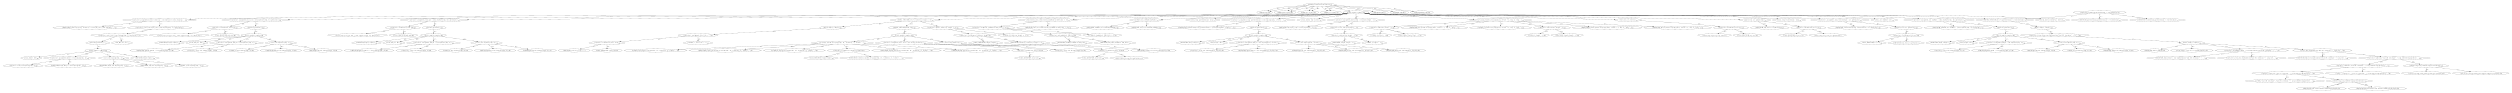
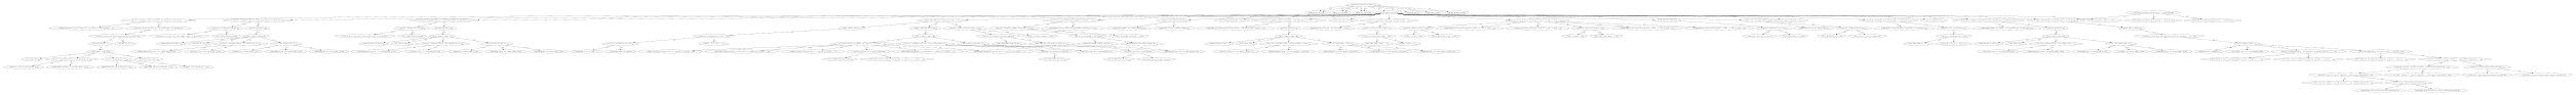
  digraph {
    fontname="Liberation Mono"
    node [fontname="Liberation Mono"]
    edge [fontname="Liberation Mono"]
    n1 [label=<(METHOD,parseFromLocalFileData)<SUB>320</SUB>>]
-   n2 [label=<(PARAM,this)<SUB>320</SUB>>]
    n3 [label=<(PARAM,byte[] data)<SUB>320</SUB>>]
    n4 [label=<(PARAM,int offset)<SUB>320</SUB>>]
    n5 [label=<(PARAM,int length)<SUB>320</SUB>>]
    n6 [label=<(BLOCK,&lt;empty&gt;,&lt;empty&gt;)<SUB>321</SUB>>]
    n7 [label=<(MODIFIER,PUBLIC)>]
    n8 [label=<(MODIFIER,VIRTUAL)>]
    n9 [label=<(METHOD_RETURN,void)<SUB>329</SUB>>]
    n10 [label=<(LOCAL,long givenChecksum: long)<SUB>323</SUB>>]
    n11 [label=<(&lt;operator&gt;.assignment,long givenChecksum = (new ZipLong(data, offset)...)<SUB>323</SUB>>]
    n12 [label=<(LOCAL,byte[] tmp: byte[])<SUB>324</SUB>>]
    n13 [label=<(&lt;operator&gt;.assignment,byte[] tmp = new byte[length - 4])<SUB>324</SUB>>]
    n14 [label=<(arraycopy,System.arraycopy(data, offset + 4, tmp, 0, leng...)<SUB>325</SUB>>]
    n15 [label=<(reset,this.crc.reset())<SUB>326</SUB>>]
    n16 [label=<(update,this.crc.update(tmp))<SUB>327</SUB>>]
    n17 [label=<(LOCAL,long realChecksum: long)<SUB>328</SUB>>]
    n18 [label=<(&lt;operator&gt;.assignment,long realChecksum = crc.getValue())<SUB>328</SUB>>]
    n19 [label=<(CONTROL_STRUCTURE,IF,if (givenChecksum != realChecksum))<SUB>329</SUB>>]
    n20 [label=<(LOCAL,int newMode: int)<SUB>336</SUB>>]
    n21 [label=<(&lt;operator&gt;.assignment,int newMode = (new ZipShort(tmp, 0)).getValue())<SUB>336</SUB>>]
    n22 [label=<(LOCAL,byte[] linkArray: byte[])<SUB>337</SUB>>]
    n23 [label=<(&lt;operator&gt;.assignment,byte[] linkArray = new byte[(int) (new ZipLong(...)<SUB>337</SUB>>]
    n24 [label=<(&lt;operator&gt;.assignment,this.uid = (new ZipShort(tmp, 6)).getValue())<SUB>338</SUB>>]
    n25 [label=<(&lt;operator&gt;.assignment,this.gid = (new ZipShort(tmp, 8)).getValue())<SUB>339</SUB>>]
    n26 [label=<(CONTROL_STRUCTURE,IF,if (linkArray.length == 0))<SUB>341</SUB>>]
    n27 [label=<(setDirectory,this.setDirectory((newMode &amp; DIR_FLAG) != 0))<SUB>347</SUB>>]
    n28 [label=<(setMode,this.setMode(newMode))<SUB>348</SUB>>]
    n29 [label=<(IDENTIFIER,givenChecksum,long givenChecksum = (new ZipLong(data, offset)...)<SUB>323</SUB>>]
    n30 [label=<(getValue,getValue())<SUB>323</SUB>>]
    n31 [label=<(IDENTIFIER,tmp,byte[] tmp = new byte[length - 4])<SUB>324</SUB>>]
    n32 [label=<(&lt;operator&gt;.alloc,new byte[length - 4])>]
    n33 [label=<(IDENTIFIER,System,System.arraycopy(data, offset + 4, tmp, 0, leng...)<SUB>325</SUB>>]
    n34 [label=<(IDENTIFIER,data,System.arraycopy(data, offset + 4, tmp, 0, leng...)<SUB>325</SUB>>]
    n35 [label=<(&lt;operator&gt;.addition,offset + 4)<SUB>325</SUB>>]
    n36 [label=<(IDENTIFIER,tmp,System.arraycopy(data, offset + 4, tmp, 0, leng...)<SUB>325</SUB>>]
    n37 [label=<(LITERAL,0,System.arraycopy(data, offset + 4, tmp, 0, leng...)<SUB>325</SUB>>]
    n38 [label=<(&lt;operator&gt;.subtraction,length - 4)<SUB>325</SUB>>]
    n39 [label=<(&lt;operator&gt;.fieldAccess,this.crc)<SUB>326</SUB>>]
    n40 [label=<(&lt;operator&gt;.fieldAccess,this.crc)<SUB>327</SUB>>]
    n41 [label=<(IDENTIFIER,tmp,this.crc.update(tmp))<SUB>327</SUB>>]
    n42 [label=<(IDENTIFIER,realChecksum,long realChecksum = crc.getValue())<SUB>328</SUB>>]
    n43 [label=<(getValue,this.crc.getValue())<SUB>328</SUB>>]
    n44 [label=<(BLOCK,&lt;empty&gt;,&lt;empty&gt;)<SUB>329</SUB>>]
    n45 [label=<(IDENTIFIER,newMode,int newMode = (new ZipShort(tmp, 0)).getValue())<SUB>336</SUB>>]
    n46 [label=<(getValue,getValue())<SUB>336</SUB>>]
    n47 [label=<(IDENTIFIER,linkArray,byte[] linkArray = new byte[(int) (new ZipLong(...)<SUB>337</SUB>>]
    n48 [label=<(&lt;operator&gt;.alloc,new byte[(int) (new ZipLong(tmp, 2)).getValue()])>]
    n49 [label=<(&lt;operator&gt;.fieldAccess,this.uid)<SUB>338</SUB>>]
    n50 [label=<(getValue,getValue())<SUB>338</SUB>>]
    n51 [label=<(&lt;operator&gt;.fieldAccess,this.gid)<SUB>339</SUB>>]
    n52 [label=<(getValue,getValue())<SUB>339</SUB>>]
    n53 [label=<(&lt;operator&gt;.equals,linkArray.length == 0)<SUB>341</SUB>>]
    n54 [label=<(BLOCK,&lt;empty&gt;,&lt;empty&gt;)<SUB>341</SUB>>]
    n55 [label=<(CONTROL_STRUCTURE,ELSE,else)<SUB>343</SUB>>]
    n56 [label=<(IDENTIFIER,this,this.setDirectory((newMode &amp; DIR_FLAG) != 0))<SUB>347</SUB>>]
    n57 [label=<(&lt;operator&gt;.notEquals,(newMode &amp; DIR_FLAG) != 0)<SUB>347</SUB>>]
    n58 [label=<(IDENTIFIER,this,this.setMode(newMode))<SUB>348</SUB>>]
    n59 [label=<(IDENTIFIER,newMode,this.setMode(newMode))<SUB>348</SUB>>]
    n60 [label=<(BLOCK,&lt;empty&gt;,&lt;empty&gt;)<SUB>323</SUB>>]
    n61 [label=<(LOCAL,$obj6: ANY)<SUB>323</SUB>>]
    n62 [label=<(&lt;operator&gt;.assignment,$obj6 = new ZipLong(data, offset))<SUB>323</SUB>>]
    n63 [label=<(&lt;init&gt;,new ZipLong(data, offset))<SUB>323</SUB>>]
    n64 [label=<(IDENTIFIER,$obj6,&lt;empty&gt;)<SUB>323</SUB>>]
    n65 [label=<(IDENTIFIER,$obj6,$obj6 = new ZipLong(data, offset))<SUB>323</SUB>>]
    n66 [label=<(&lt;operator&gt;.alloc,new ZipLong(data, offset))<SUB>323</SUB>>]
    n67 [label=<(IDENTIFIER,$obj6,new ZipLong(data, offset))<SUB>323</SUB>>]
    n68 [label=<(IDENTIFIER,data,new ZipLong(data, offset))<SUB>323</SUB>>]
    n69 [label=<(IDENTIFIER,offset,new ZipLong(data, offset))<SUB>323</SUB>>]
    n70 [label=<(&lt;operator&gt;.subtraction,length - 4)<SUB>324</SUB>>]
    n71 [label=<(IDENTIFIER,length,length - 4)<SUB>324</SUB>>]
    n72 [label=<(LITERAL,4,length - 4)<SUB>324</SUB>>]
    n73 [label=<(IDENTIFIER,offset,offset + 4)<SUB>325</SUB>>]
    n74 [label=<(LITERAL,4,offset + 4)<SUB>325</SUB>>]
    n75 [label=<(IDENTIFIER,length,length - 4)<SUB>325</SUB>>]
    n76 [label=<(LITERAL,4,length - 4)<SUB>325</SUB>>]
    n77 [label=<(IDENTIFIER,this,this.crc.reset())>]
    n78 [label=<(FIELD_IDENTIFIER,crc,crc)<SUB>326</SUB>>]
    n79 [label=<(IDENTIFIER,this,this.crc.update(tmp))>]
    n80 [label=<(FIELD_IDENTIFIER,crc,crc)<SUB>327</SUB>>]
    n81 [label=<(&lt;operator&gt;.fieldAccess,this.crc)<SUB>328</SUB>>]
    n82 [label=<(IDENTIFIER,this,this.crc.getValue())>]
    n83 [label=<(FIELD_IDENTIFIER,crc,crc)<SUB>328</SUB>>]
    n84 [label=<(&lt;operator&gt;.notEquals,givenChecksum != realChecksum)<SUB>329</SUB>>]
    n85 [label=<(IDENTIFIER,givenChecksum,givenChecksum != realChecksum)<SUB>329</SUB>>]
    n86 [label=<(IDENTIFIER,realChecksum,givenChecksum != realChecksum)<SUB>329</SUB>>]
    n87 [label=<(&lt;operator&gt;.throw,throw new ZipException(&quot;bad CRC checksum &quot; + Lo...)<SUB>330</SUB>>]
    n88 [label=<(BLOCK,&lt;empty&gt;,&lt;empty&gt;)<SUB>330</SUB>>]
    n89 [label=<(LOCAL,$obj7: java.util.zip.ZipException)<SUB>330</SUB>>]
    n90 [label=<(&lt;operator&gt;.assignment,$obj7 = new ZipException(&quot;bad CRC checksum &quot; + ...)<SUB>330</SUB>>]
    n91 [label=<(&lt;init&gt;,new ZipException(&quot;bad CRC checksum &quot; + Long.toH...)<SUB>330</SUB>>]
    n92 [label=<(IDENTIFIER,$obj7,&lt;empty&gt;)<SUB>330</SUB>>]
    n93 [label=<(IDENTIFIER,$obj7,$obj7 = new ZipException(&quot;bad CRC checksum &quot; + ...)<SUB>330</SUB>>]
    n94 [label=<(&lt;operator&gt;.alloc,new ZipException(&quot;bad CRC checksum &quot; + Long.toH...)<SUB>330</SUB>>]
    n95 [label=<(IDENTIFIER,$obj7,new ZipException(&quot;bad CRC checksum &quot; + Long.toH...)<SUB>330</SUB>>]
    n96 [label=<(&lt;operator&gt;.addition,&quot;bad CRC checksum &quot; + Long.toHexString(givenChe...)<SUB>330</SUB>>]
    n97 [label=<(&lt;operator&gt;.addition,&quot;bad CRC checksum &quot; + Long.toHexString(givenChe...)<SUB>330</SUB>>]
    n98 [label=<(toHexString,Long.toHexString(realChecksum))<SUB>333</SUB>>]
    n99 [label=<(&lt;operator&gt;.addition,&quot;bad CRC checksum &quot; + Long.toHexString(givenChe...)<SUB>330</SUB>>]
    n100 [label=<(LITERAL,&quot; instead of &quot;,&quot;bad CRC checksum &quot; + Long.toHexString(givenChe...)<SUB>332</SUB>>]
    n101 [label=<(IDENTIFIER,Long,Long.toHexString(realChecksum))<SUB>333</SUB>>]
    n102 [label=<(IDENTIFIER,realChecksum,Long.toHexString(realChecksum))<SUB>333</SUB>>]
    n103 [label=<(LITERAL,&quot;bad CRC checksum &quot;,&quot;bad CRC checksum &quot; + Long.toHexString(givenChe...)<SUB>330</SUB>>]
    n104 [label=<(toHexString,Long.toHexString(givenChecksum))<SUB>331</SUB>>]
    n105 [label=<(IDENTIFIER,Long,Long.toHexString(givenChecksum))<SUB>331</SUB>>]
    n106 [label=<(IDENTIFIER,givenChecksum,Long.toHexString(givenChecksum))<SUB>331</SUB>>]
    n107 [label=<(BLOCK,&lt;empty&gt;,&lt;empty&gt;)<SUB>336</SUB>>]
    n108 [label=<(LOCAL,$obj8: ANY)<SUB>336</SUB>>]
    n109 [label=<(&lt;operator&gt;.assignment,$obj8 = new ZipShort(tmp, 0))<SUB>336</SUB>>]
    n110 [label=<(&lt;init&gt;,new ZipShort(tmp, 0))<SUB>336</SUB>>]
    n111 [label=<(IDENTIFIER,$obj8,&lt;empty&gt;)<SUB>336</SUB>>]
    n112 [label=<(IDENTIFIER,$obj8,$obj8 = new ZipShort(tmp, 0))<SUB>336</SUB>>]
    n113 [label=<(&lt;operator&gt;.alloc,new ZipShort(tmp, 0))<SUB>336</SUB>>]
    n114 [label=<(IDENTIFIER,$obj8,new ZipShort(tmp, 0))<SUB>336</SUB>>]
    n115 [label=<(IDENTIFIER,tmp,new ZipShort(tmp, 0))<SUB>336</SUB>>]
    n116 [label=<(LITERAL,0,new ZipShort(tmp, 0))<SUB>336</SUB>>]
    n117 [label=<(&lt;operator&gt;.cast,(int) (new ZipLong(tmp, 2)).getValue())<SUB>337</SUB>>]
    n118 [label=<(TYPE_REF,int,int)<SUB>337</SUB>>]
    n119 [label=<(getValue,getValue())<SUB>337</SUB>>]
    n120 [label=<(BLOCK,&lt;empty&gt;,&lt;empty&gt;)<SUB>337</SUB>>]
    n121 [label=<(LOCAL,$obj9: ANY)<SUB>337</SUB>>]
    n122 [label=<(&lt;operator&gt;.assignment,$obj9 = new ZipLong(tmp, 2))<SUB>337</SUB>>]
    n123 [label=<(&lt;init&gt;,new ZipLong(tmp, 2))<SUB>337</SUB>>]
    n124 [label=<(IDENTIFIER,$obj9,&lt;empty&gt;)<SUB>337</SUB>>]
    n125 [label=<(IDENTIFIER,$obj9,$obj9 = new ZipLong(tmp, 2))<SUB>337</SUB>>]
    n126 [label=<(&lt;operator&gt;.alloc,new ZipLong(tmp, 2))<SUB>337</SUB>>]
    n127 [label=<(IDENTIFIER,$obj9,new ZipLong(tmp, 2))<SUB>337</SUB>>]
    n128 [label=<(IDENTIFIER,tmp,new ZipLong(tmp, 2))<SUB>337</SUB>>]
    n129 [label=<(LITERAL,2,new ZipLong(tmp, 2))<SUB>337</SUB>>]
    n130 [label=<(IDENTIFIER,this,this.uid = (new ZipShort(tmp, 6)).getValue())>]
    n131 [label=<(FIELD_IDENTIFIER,uid,uid)<SUB>338</SUB>>]
    n132 [label=<(BLOCK,&lt;empty&gt;,&lt;empty&gt;)<SUB>338</SUB>>]
    n133 [label=<(LOCAL,$obj10: ANY)<SUB>338</SUB>>]
    n134 [label=<(&lt;operator&gt;.assignment,$obj10 = new ZipShort(tmp, 6))<SUB>338</SUB>>]
    n135 [label=<(&lt;init&gt;,new ZipShort(tmp, 6))<SUB>338</SUB>>]
    n136 [label=<(IDENTIFIER,$obj10,&lt;empty&gt;)<SUB>338</SUB>>]
    n137 [label=<(IDENTIFIER,$obj10,$obj10 = new ZipShort(tmp, 6))<SUB>338</SUB>>]
    n138 [label=<(&lt;operator&gt;.alloc,new ZipShort(tmp, 6))<SUB>338</SUB>>]
    n139 [label=<(IDENTIFIER,$obj10,new ZipShort(tmp, 6))<SUB>338</SUB>>]
    n140 [label=<(IDENTIFIER,tmp,new ZipShort(tmp, 6))<SUB>338</SUB>>]
    n141 [label=<(LITERAL,6,new ZipShort(tmp, 6))<SUB>338</SUB>>]
    n142 [label=<(IDENTIFIER,this,this.gid = (new ZipShort(tmp, 8)).getValue())>]
    n143 [label=<(FIELD_IDENTIFIER,gid,gid)<SUB>339</SUB>>]
    n144 [label=<(BLOCK,&lt;empty&gt;,&lt;empty&gt;)<SUB>339</SUB>>]
    n145 [label=<(LOCAL,$obj11: ANY)<SUB>339</SUB>>]
    n146 [label=<(&lt;operator&gt;.assignment,$obj11 = new ZipShort(tmp, 8))<SUB>339</SUB>>]
    n147 [label=<(&lt;init&gt;,new ZipShort(tmp, 8))<SUB>339</SUB>>]
    n148 [label=<(IDENTIFIER,$obj11,&lt;empty&gt;)<SUB>339</SUB>>]
    n149 [label=<(IDENTIFIER,$obj11,$obj11 = new ZipShort(tmp, 8))<SUB>339</SUB>>]
    n150 [label=<(&lt;operator&gt;.alloc,new ZipShort(tmp, 8))<SUB>339</SUB>>]
    n151 [label=<(IDENTIFIER,$obj11,new ZipShort(tmp, 8))<SUB>339</SUB>>]
    n152 [label=<(IDENTIFIER,tmp,new ZipShort(tmp, 8))<SUB>339</SUB>>]
    n153 [label=<(LITERAL,8,new ZipShort(tmp, 8))<SUB>339</SUB>>]
    n154 [label=<(&lt;operator&gt;.fieldAccess,linkArray.length)<SUB>341</SUB>>]
    n155 [label=<(LITERAL,0,linkArray.length == 0)<SUB>341</SUB>>]
    n156 [label=<(&lt;operator&gt;.assignment,this.link = &quot;&quot;)<SUB>342</SUB>>]
    n157 [label=<(BLOCK,&lt;empty&gt;,&lt;empty&gt;)<SUB>343</SUB>>]
    n158 [label=<(IDENTIFIER,linkArray,linkArray.length == 0)<SUB>341</SUB>>]
    n159 [label=<(FIELD_IDENTIFIER,length,length)<SUB>341</SUB>>]
    n160 [label=<(&lt;operator&gt;.fieldAccess,this.link)<SUB>342</SUB>>]
    n161 [label=<(LITERAL,&quot;&quot;,this.link = &quot;&quot;)<SUB>342</SUB>>]
    n162 [label=<(IDENTIFIER,this,this.link = &quot;&quot;)>]
    n163 [label=<(FIELD_IDENTIFIER,link,link)<SUB>342</SUB>>]
    n164 [label=<(arraycopy,System.arraycopy(tmp, 10, linkArray, 0, linkArr...)<SUB>344</SUB>>]
    n165 [label=<(&lt;operator&gt;.assignment,this.link = new String(linkArray))<SUB>345</SUB>>]
    n166 [label=<(&lt;init&gt;,new String(linkArray))<SUB>345</SUB>>]
    n167 [label=<(IDENTIFIER,System,System.arraycopy(tmp, 10, linkArray, 0, linkArr...)<SUB>344</SUB>>]
    n168 [label=<(IDENTIFIER,tmp,System.arraycopy(tmp, 10, linkArray, 0, linkArr...)<SUB>344</SUB>>]
    n169 [label=<(LITERAL,10,System.arraycopy(tmp, 10, linkArray, 0, linkArr...)<SUB>344</SUB>>]
    n170 [label=<(IDENTIFIER,linkArray,System.arraycopy(tmp, 10, linkArray, 0, linkArr...)<SUB>344</SUB>>]
    n171 [label=<(LITERAL,0,System.arraycopy(tmp, 10, linkArray, 0, linkArr...)<SUB>344</SUB>>]
    n172 [label=<(&lt;operator&gt;.fieldAccess,linkArray.length)<SUB>344</SUB>>]
    n173 [label=<(&lt;operator&gt;.fieldAccess,this.link)<SUB>345</SUB>>]
    n174 [label=<(&lt;operator&gt;.alloc,new String(linkArray))<SUB>345</SUB>>]
    n175 [label=<(&lt;operator&gt;.fieldAccess,this.link)<SUB>345</SUB>>]
    n176 [label=<(IDENTIFIER,linkArray,new String(linkArray))<SUB>345</SUB>>]
    n177 [label=<(IDENTIFIER,linkArray,System.arraycopy(tmp, 10, linkArray, 0, linkArr...)<SUB>344</SUB>>]
    n178 [label=<(FIELD_IDENTIFIER,length,length)<SUB>344</SUB>>]
    n179 [label=<(FIELD_IDENTIFIER,link,link)<SUB>345</SUB>>]
    n180 [label=<(IDENTIFIER,this,new String(linkArray))>]
    n181 [label=<(FIELD_IDENTIFIER,link,link)<SUB>345</SUB>>]
    n182 [label=<(&lt;operator&gt;.and,newMode &amp; DIR_FLAG)<SUB>347</SUB>>]
    n183 [label=<(LITERAL,0,(newMode &amp; DIR_FLAG) != 0)<SUB>347</SUB>>]
    n184 [label=<(IDENTIFIER,newMode,newMode &amp; DIR_FLAG)<SUB>347</SUB>>]
    n185 [label=<(IDENTIFIER,DIR_FLAG,newMode &amp; DIR_FLAG)<SUB>347</SUB>>]
-   n1 -> n2 [label="AST: "]
-   n1 -> n2 [label="DDG: "]
    n1 -> n3 [label="AST: "]
    n1 -> n3 [label="DDG: "]
    n1 -> n4 [label="AST: "]
    n1 -> n4 [label="DDG: "]
    n1 -> n5 [label="AST: "]
    n1 -> n5 [label="DDG: "]
    n1 -> n6 [label="AST: "]
    n1 -> n7 [label="AST: "]
    n1 -> n8 [label="AST: "]
    n1 -> n9 [label="AST: "]
    n6 -> n10 [label="AST: "]
    n6 -> n11 [label="AST: "]
    n6 -> n12 [label="AST: "]
    n6 -> n13 [label="AST: "]
    n6 -> n14 [label="AST: "]
    n6 -> n15 [label="AST: "]
    n6 -> n16 [label="AST: "]
    n6 -> n17 [label="AST: "]
    n6 -> n18 [label="AST: "]
    n6 -> n19 [label="AST: "]
    n6 -> n20 [label="AST: "]
    n6 -> n21 [label="AST: "]
    n6 -> n22 [label="AST: "]
    n6 -> n23 [label="AST: "]
    n6 -> n24 [label="AST: "]
    n6 -> n25 [label="AST: "]
    n6 -> n26 [label="AST: "]
    n6 -> n27 [label="AST: "]
    n6 -> n28 [label="AST: "]
    n11 -> n29 [label="AST: "]
    n11 -> n30 [label="AST: "]
    n13 -> n31 [label="DDG: "]
    n13 -> n32 [label="AST: "]
    n14 -> n33 [label="AST: "]
    n14 -> n34 [label="AST: "]
    n14 -> n35 [label="AST: "]
    n14 -> n36 [label="AST: "]
    n14 -> n37 [label="AST: "]
    n14 -> n38 [label="AST: "]
    n15 -> n39 [label="AST: "]
    n16 -> n40 [label="AST: "]
    n16 -> n41 [label="AST: "]
    n18 -> n42 [label="AST: "]
    n18 -> n43 [label="AST: "]
    n19 -> n44 [label="AST: "]
    n21 -> n45 [label="AST: "]
    n21 -> n46 [label="AST: "]
    n23 -> n47 [label="AST: "]
    n23 -> n48 [label="AST: "]
    n24 -> n49 [label="AST: "]
    n24 -> n50 [label="AST: "]
    n25 -> n51 [label="AST: "]
    n25 -> n52 [label="AST: "]
    n26 -> n53 [label="AST: "]
    n26 -> n54 [label="AST: "]
    n26 -> n55 [label="AST: "]
    n27 -> n56 [label="AST: "]
    n27 -> n57 [label="AST: "]
    n28 -> n58 [label="AST: "]
    n28 -> n59 [label="AST: "]
    n30 -> n60 [label="AST: "]
    n32 -> n70 [label="AST: "]
    n35 -> n73 [label="AST: "]
    n35 -> n74 [label="AST: "]
    n38 -> n75 [label="AST: "]
    n38 -> n76 [label="AST: "]
    n39 -> n77 [label="AST: "]
    n39 -> n78 [label="AST: "]
    n40 -> n79 [label="AST: "]
    n40 -> n80 [label="AST: "]
    n43 -> n81 [label="AST: "]
    n44 -> n87 [label="AST: "]
    n46 -> n107 [label="AST: "]
    n48 -> n117 [label="AST: "]
    n49 -> n130 [label="AST: "]
    n49 -> n131 [label="AST: "]
    n50 -> n132 [label="AST: "]
    n51 -> n142 [label="AST: "]
    n51 -> n143 [label="AST: "]
    n52 -> n144 [label="AST: "]
    n53 -> n154 [label="AST: "]
    n53 -> n155 [label="AST: "]
    n54 -> n156 [label="AST: "]
    n55 -> n157 [label="AST: "]
    n57 -> n182 [label="AST: "]
    n57 -> n183 [label="AST: "]
    n60 -> n61 [label="AST: "]
    n60 -> n62 [label="AST: "]
    n60 -> n63 [label="AST: "]
    n60 -> n64 [label="AST: "]
    n62 -> n65 [label="AST: "]
    n62 -> n66 [label="AST: "]
    n63 -> n67 [label="AST: "]
    n63 -> n68 [label="AST: "]
    n63 -> n69 [label="AST: "]
    n70 -> n71 [label="AST: "]
    n70 -> n72 [label="AST: "]
    n81 -> n82 [label="AST: "]
    n81 -> n83 [label="AST: "]
    n84 -> n19 [label="AST: "]
    n84 -> n85 [label="AST: "]
    n84 -> n86 [label="AST: "]
    n87 -> n88 [label="AST: "]
    n88 -> n89 [label="AST: "]
    n88 -> n90 [label="AST: "]
    n88 -> n91 [label="AST: "]
    n88 -> n92 [label="AST: "]
    n90 -> n93 [label="AST: "]
    n90 -> n94 [label="AST: "]
    n91 -> n95 [label="AST: "]
    n91 -> n96 [label="AST: "]
    n96 -> n97 [label="AST: "]
    n96 -> n98 [label="AST: "]
    n97 -> n99 [label="AST: "]
    n97 -> n100 [label="AST: "]
    n98 -> n101 [label="AST: "]
    n98 -> n102 [label="AST: "]
    n99 -> n103 [label="AST: "]
    n99 -> n104 [label="AST: "]
    n104 -> n105 [label="AST: "]
    n104 -> n106 [label="AST: "]
    n107 -> n108 [label="AST: "]
    n107 -> n109 [label="AST: "]
    n107 -> n110 [label="AST: "]
    n107 -> n111 [label="AST: "]
    n109 -> n112 [label="AST: "]
    n109 -> n113 [label="AST: "]
    n110 -> n114 [label="AST: "]
    n110 -> n115 [label="AST: "]
    n110 -> n116 [label="AST: "]
    n117 -> n118 [label="AST: "]
    n117 -> n119 [label="AST: "]
    n119 -> n120 [label="AST: "]
    n120 -> n121 [label="AST: "]
    n120 -> n122 [label="AST: "]
    n120 -> n123 [label="AST: "]
    n120 -> n124 [label="AST: "]
    n122 -> n125 [label="AST: "]
    n122 -> n126 [label="AST: "]
    n123 -> n127 [label="AST: "]
    n123 -> n128 [label="AST: "]
    n123 -> n129 [label="AST: "]
    n132 -> n133 [label="AST: "]
    n132 -> n134 [label="AST: "]
    n132 -> n135 [label="AST: "]
    n132 -> n136 [label="AST: "]
    n134 -> n137 [label="AST: "]
    n134 -> n138 [label="AST: "]
    n135 -> n139 [label="AST: "]
    n135 -> n140 [label="AST: "]
    n135 -> n141 [label="AST: "]
    n144 -> n145 [label="AST: "]
    n144 -> n146 [label="AST: "]
    n144 -> n147 [label="AST: "]
    n144 -> n148 [label="AST: "]
    n146 -> n149 [label="AST: "]
    n146 -> n150 [label="AST: "]
    n147 -> n151 [label="AST: "]
    n147 -> n152 [label="AST: "]
    n147 -> n153 [label="AST: "]
    n154 -> n158 [label="AST: "]
    n154 -> n159 [label="AST: "]
    n156 -> n160 [label="AST: "]
    n156 -> n161 [label="AST: "]
    n157 -> n164 [label="AST: "]
    n157 -> n165 [label="AST: "]
    n157 -> n166 [label="AST: "]
    n160 -> n162 [label="AST: "]
    n160 -> n163 [label="AST: "]
    n164 -> n167 [label="AST: "]
    n164 -> n168 [label="AST: "]
    n164 -> n169 [label="AST: "]
    n164 -> n170 [label="AST: "]
    n164 -> n171 [label="AST: "]
    n164 -> n172 [label="AST: "]
    n165 -> n173 [label="AST: "]
    n165 -> n174 [label="AST: "]
    n166 -> n175 [label="AST: "]
    n166 -> n176 [label="AST: "]
    n172 -> n177 [label="AST: "]
    n172 -> n178 [label="AST: "]
    n173 -> n179 [label="AST: "]
    n175 -> n180 [label="AST: "]
    n175 -> n181 [label="AST: "]
    n182 -> n184 [label="AST: "]
    n182 -> n185 [label="AST: "]
  }
